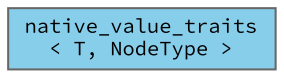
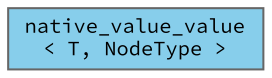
  digraph {
    rankdir=TB
    fontname="Source Code Pro"
-   n1 [color=grey40 fillcolor=skyblue fontname="Source Code Pro" fontsize=10 height=0.2 label="native_value_traits\l\< T, NodeType \>" shape=box style=filled width=0.4]
+   n1 [color=grey40 fillcolor=skyblue fontname="Source Code Pro" fontsize=10 height=0.2 label="native_value_value\l\< T, NodeType \>" shape=box style=filled width=0.4]
  }
